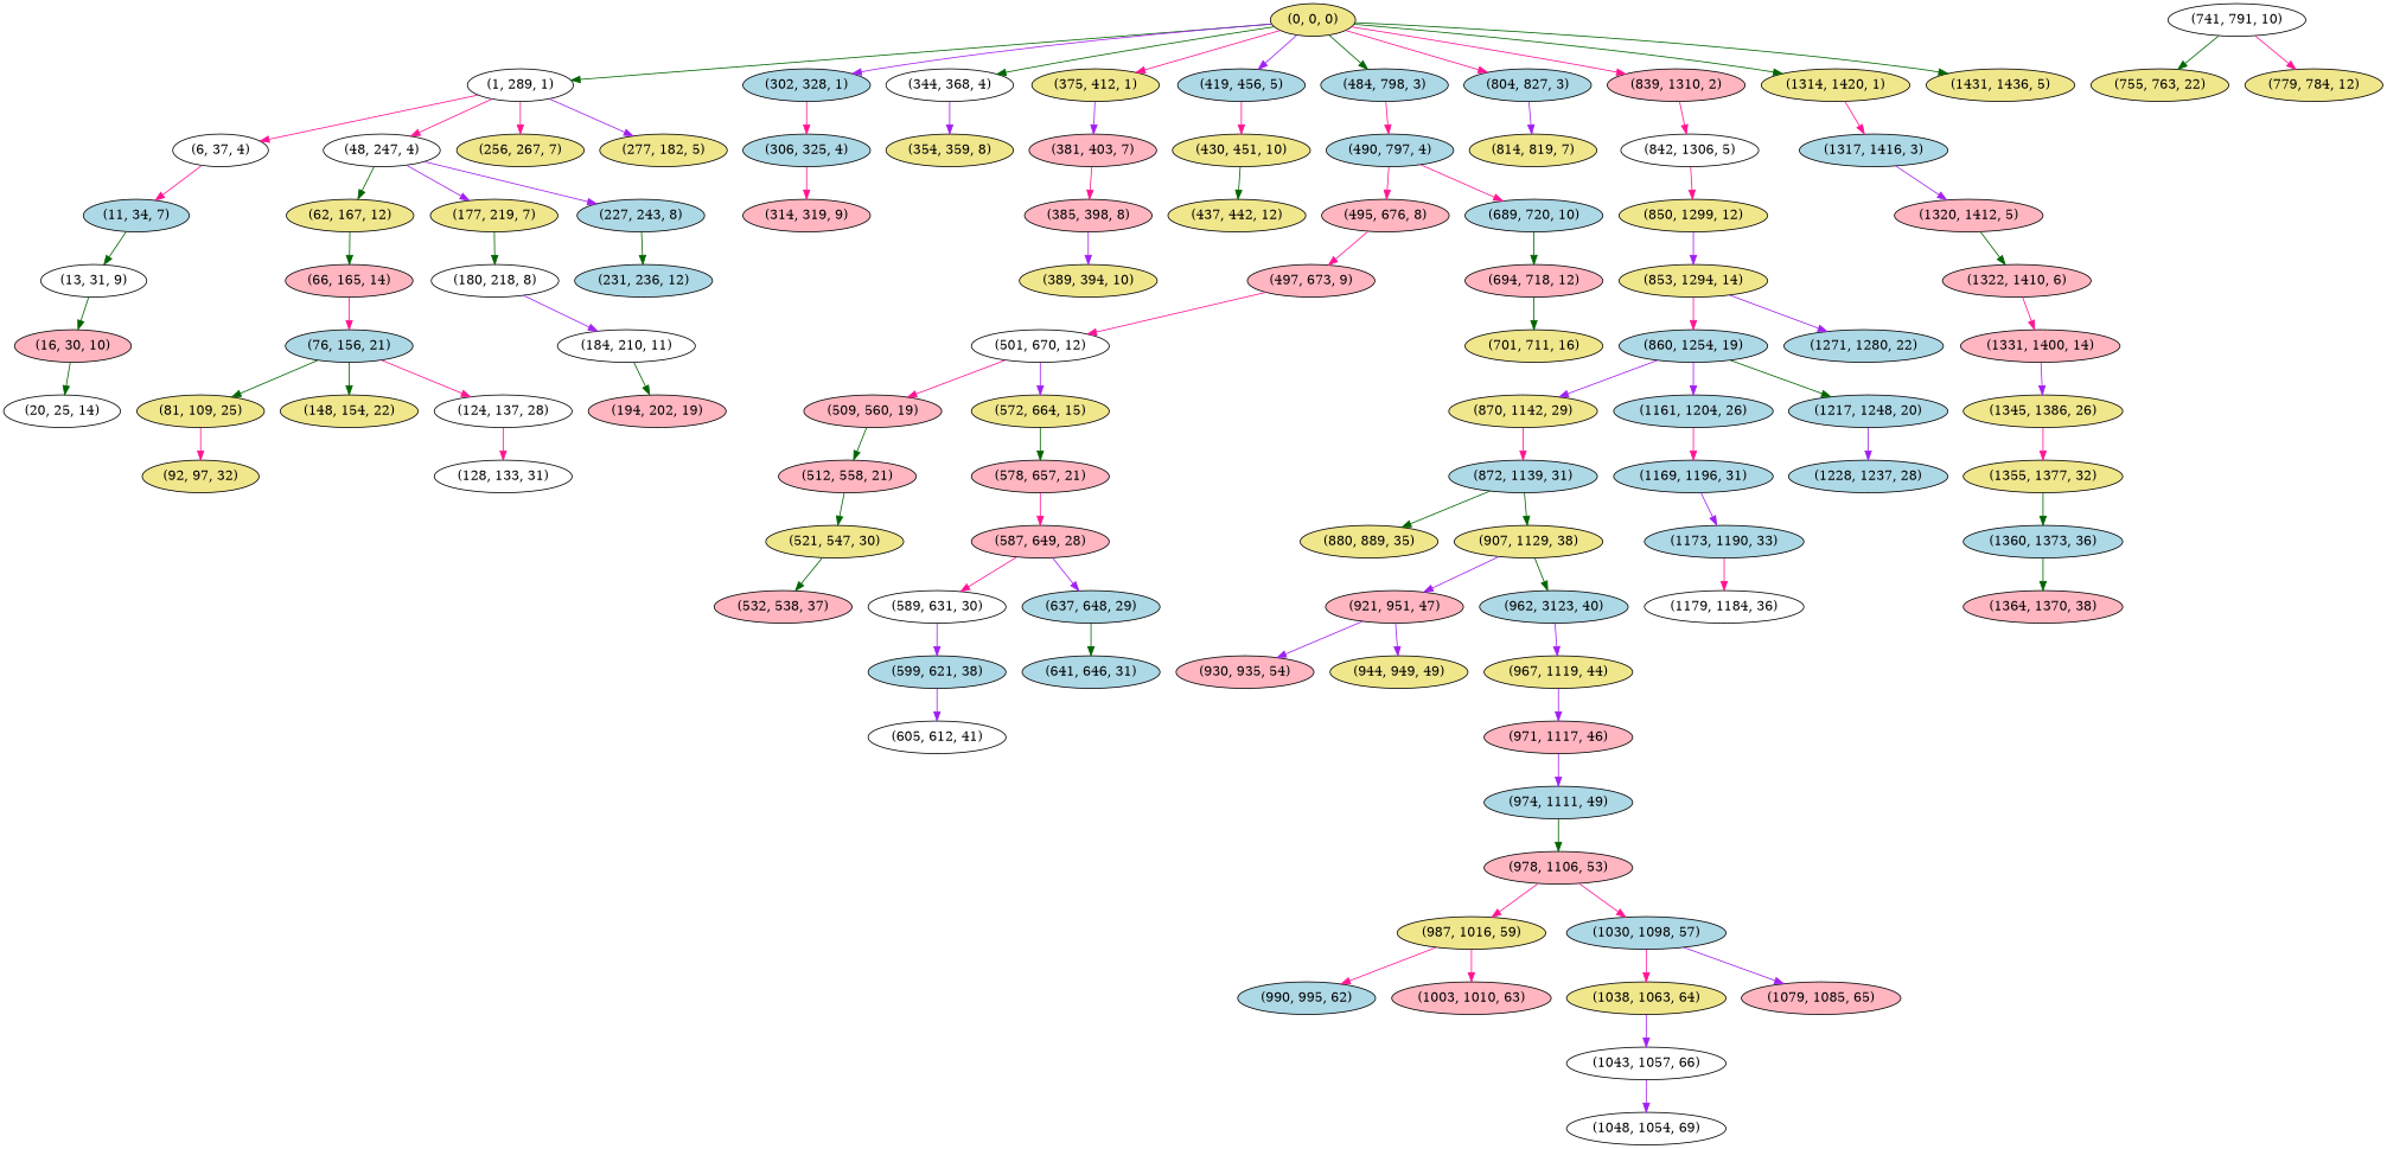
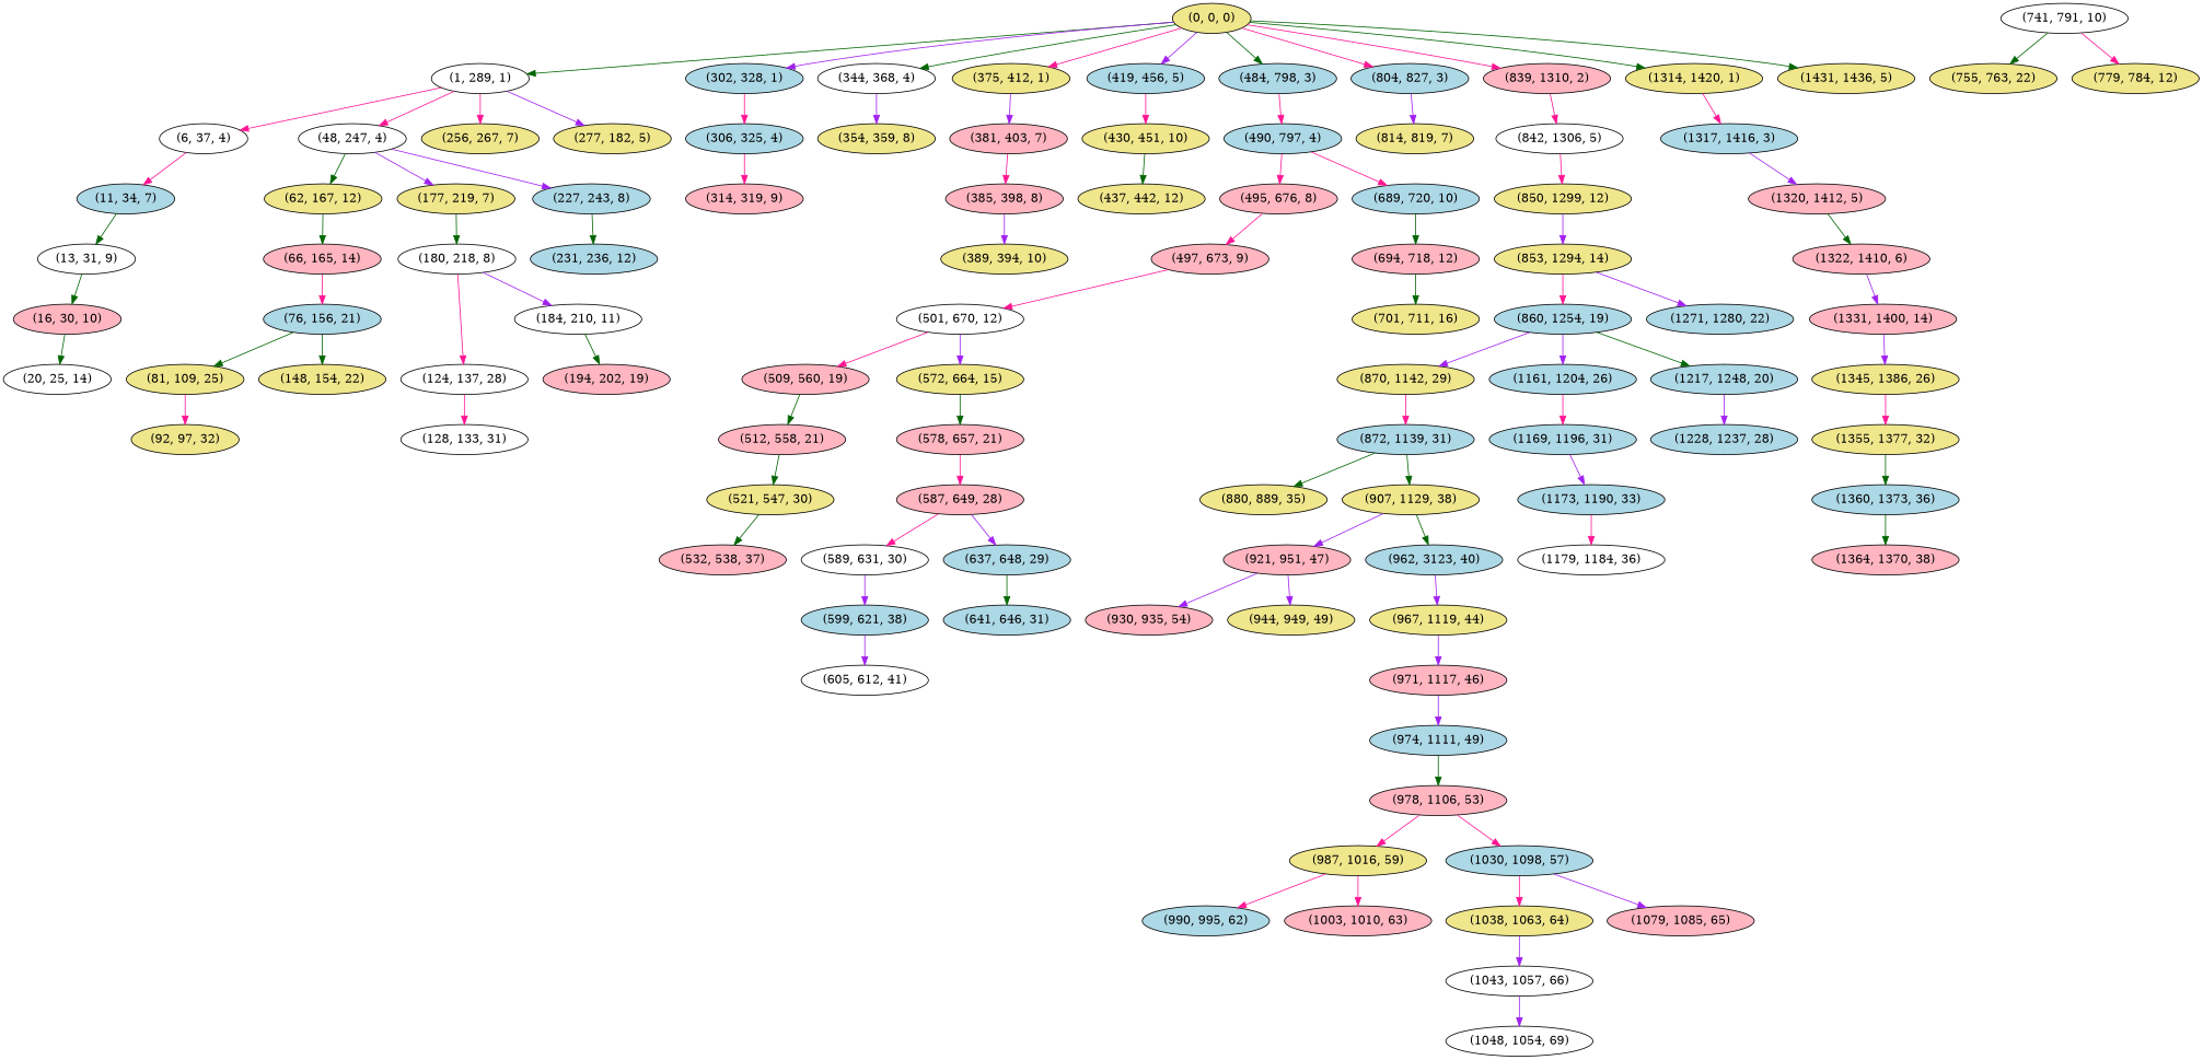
  digraph {
    node [fillcolor=khaki style=filled]
    edge [color=deeppink]
    "(1, 289, 1)" [fillcolor=white]
    "(0, 0, 0)"
    "(302, 328, 1)" [fillcolor=lightblue]
    "(344, 368, 4)" [fillcolor=white]
    "(375, 412, 1)"
    "(419, 456, 5)" [fillcolor=lightblue]
    "(484, 798, 3)" [fillcolor=lightblue]
    "(804, 827, 3)" [fillcolor=lightblue]
    "(839, 1310, 2)" [fillcolor=lightpink]
    "(1314, 1420, 1)"
    "(1431, 1436, 5)"
    "(6, 37, 4)" [fillcolor=white]
    "(48, 247, 4)" [fillcolor=white]
    "(256, 267, 7)"
    n15 [label="(277, 182, 5)"]
    "(306, 325, 4)" [fillcolor=lightblue]
    "(354, 359, 8)"
    "(381, 403, 7)" [fillcolor=lightpink]
    "(430, 451, 10)"
    "(490, 797, 4)" [fillcolor=lightblue]
    "(814, 819, 7)"
    "(842, 1306, 5)" [fillcolor=white]
    "(1317, 1416, 3)" [fillcolor=lightblue]
    "(11, 34, 7)" [fillcolor=lightblue]
    "(62, 167, 12)"
    "(177, 219, 7)"
    "(227, 243, 8)" [fillcolor=lightblue]
    "(13, 31, 9)" [fillcolor=white]
    "(16, 30, 10)" [fillcolor=lightpink]
    "(20, 25, 14)" [fillcolor=white]
    "(66, 165, 14)" [fillcolor=lightpink]
    "(180, 218, 8)" [fillcolor=white]
    "(231, 236, 12)" [fillcolor=lightblue]
    "(76, 156, 21)" [fillcolor=lightblue]
    "(81, 109, 25)"
    "(124, 137, 28)" [fillcolor=white]
    "(148, 154, 22)"
    "(92, 97, 32)"
    "(128, 133, 31)" [fillcolor=white]
    "(184, 210, 11)" [fillcolor=white]
    "(194, 202, 19)" [fillcolor=lightpink]
    "(314, 319, 9)" [fillcolor=lightpink]
    "(385, 398, 8)" [fillcolor=lightpink]
    "(389, 394, 10)"
    "(437, 442, 12)"
    "(495, 676, 8)" [fillcolor=lightpink]
    "(689, 720, 10)" [fillcolor=lightblue]
    "(497, 673, 9)" [fillcolor=lightpink]
    "(694, 718, 12)" [fillcolor=lightpink]
    "(741, 791, 10)" [fillcolor=white]
    "(755, 763, 22)"
    "(779, 784, 12)"
    "(501, 670, 12)" [fillcolor=white]
    "(509, 560, 19)" [fillcolor=lightpink]
    "(572, 664, 15)"
    "(512, 558, 21)" [fillcolor=lightpink]
    "(578, 657, 21)" [fillcolor=lightpink]
    "(521, 547, 30)"
    "(532, 538, 37)" [fillcolor=lightpink]
    "(587, 649, 28)" [fillcolor=lightpink]
    "(589, 631, 30)" [fillcolor=white]
    "(637, 648, 29)" [fillcolor=lightblue]
    "(599, 621, 38)" [fillcolor=lightblue]
    "(641, 646, 31)" [fillcolor=lightblue]
    "(605, 612, 41)" [fillcolor=white]
    "(701, 711, 16)"
    "(850, 1299, 12)"
    "(853, 1294, 14)"
    "(860, 1254, 19)" [fillcolor=lightblue]
    "(1271, 1280, 22)" [fillcolor=lightblue]
    "(870, 1142, 29)"
    "(1161, 1204, 26)" [fillcolor=lightblue]
    "(1217, 1248, 20)" [fillcolor=lightblue]
    "(872, 1139, 31)" [fillcolor=lightblue]
    "(1169, 1196, 31)" [fillcolor=lightblue]
    "(1228, 1237, 28)" [fillcolor=lightblue]
    "(880, 889, 35)"
    "(907, 1129, 38)"
    "(921, 951, 47)" [fillcolor=lightpink]
    n80 [fillcolor=lightblue label="(962, 3123, 40)"]
    "(930, 935, 54)" [fillcolor=lightpink]
    "(944, 949, 49)"
    "(967, 1119, 44)"
    "(971, 1117, 46)" [fillcolor=lightpink]
    "(974, 1111, 49)" [fillcolor=lightblue]
    "(978, 1106, 53)" [fillcolor=lightpink]
    "(987, 1016, 59)"
    "(1030, 1098, 57)" [fillcolor=lightblue]
    "(990, 995, 62)" [fillcolor=lightblue]
    "(1003, 1010, 63)" [fillcolor=lightpink]
    "(1038, 1063, 64)"
    "(1079, 1085, 65)" [fillcolor=lightpink]
    "(1043, 1057, 66)" [fillcolor=white]
    "(1048, 1054, 69)" [fillcolor=white]
    "(1173, 1190, 33)" [fillcolor=lightblue]
    "(1179, 1184, 36)" [fillcolor=white]
    "(1320, 1412, 5)" [fillcolor=lightpink]
    "(1322, 1410, 6)" [fillcolor=lightpink]
    "(1331, 1400, 14)" [fillcolor=lightpink]
    "(1345, 1386, 26)"
    "(1355, 1377, 32)"
    "(1360, 1373, 36)" [fillcolor=lightblue]
    "(1364, 1370, 38)" [fillcolor=lightpink]
    "(1, 289, 1)" -> "(6, 37, 4)"
    "(1, 289, 1)" -> "(48, 247, 4)"
    "(1, 289, 1)" -> "(256, 267, 7)"
    "(1, 289, 1)" -> n15 [color=purple]
    "(0, 0, 0)" -> "(1, 289, 1)" [color=darkgreen]
    "(0, 0, 0)" -> "(302, 328, 1)" [color=purple]
    "(0, 0, 0)" -> "(344, 368, 4)" [color=darkgreen]
    "(0, 0, 0)" -> "(375, 412, 1)"
    "(0, 0, 0)" -> "(419, 456, 5)" [color=purple]
    "(0, 0, 0)" -> "(484, 798, 3)" [color=darkgreen]
    "(0, 0, 0)" -> "(804, 827, 3)"
    "(0, 0, 0)" -> "(839, 1310, 2)"
    "(0, 0, 0)" -> "(1314, 1420, 1)" [color=darkgreen]
    "(0, 0, 0)" -> "(1431, 1436, 5)" [color=darkgreen]
    "(302, 328, 1)" -> "(306, 325, 4)"
    "(344, 368, 4)" -> "(354, 359, 8)" [color=purple]
    "(375, 412, 1)" -> "(381, 403, 7)" [color=purple]
    "(419, 456, 5)" -> "(430, 451, 10)"
    "(484, 798, 3)" -> "(490, 797, 4)"
    "(804, 827, 3)" -> "(814, 819, 7)" [color=purple]
    "(839, 1310, 2)" -> "(842, 1306, 5)"
    "(1314, 1420, 1)" -> "(1317, 1416, 3)"
    "(6, 37, 4)" -> "(11, 34, 7)"
    "(48, 247, 4)" -> "(62, 167, 12)" [color=darkgreen]
    "(48, 247, 4)" -> "(177, 219, 7)" [color=purple]
    "(48, 247, 4)" -> "(227, 243, 8)" [color=purple]
    "(306, 325, 4)" -> "(314, 319, 9)"
    "(381, 403, 7)" -> "(385, 398, 8)"
    "(430, 451, 10)" -> "(437, 442, 12)" [color=darkgreen]
    "(490, 797, 4)" -> "(495, 676, 8)"
    "(490, 797, 4)" -> "(689, 720, 10)"
    "(842, 1306, 5)" -> "(850, 1299, 12)"
    "(1317, 1416, 3)" -> "(1320, 1412, 5)" [color=purple]
    "(11, 34, 7)" -> "(13, 31, 9)" [color=darkgreen]
    "(62, 167, 12)" -> "(66, 165, 14)" [color=darkgreen]
    "(177, 219, 7)" -> "(180, 218, 8)" [color=darkgreen]
    "(227, 243, 8)" -> "(231, 236, 12)" [color=darkgreen]
    "(13, 31, 9)" -> "(16, 30, 10)" [color=darkgreen]
    "(16, 30, 10)" -> "(20, 25, 14)" [color=darkgreen]
    "(66, 165, 14)" -> "(76, 156, 21)"
    "(180, 218, 8)" -> "(184, 210, 11)" [color=purple]
    "(76, 156, 21)" -> "(81, 109, 25)" [color=darkgreen]
-   "(76, 156, 21)" -> "(124, 137, 28)"
+   "(180, 218, 8)" -> "(124, 137, 28)"
    "(76, 156, 21)" -> "(148, 154, 22)" [color=darkgreen]
    "(81, 109, 25)" -> "(92, 97, 32)"
    "(124, 137, 28)" -> "(128, 133, 31)"
    "(184, 210, 11)" -> "(194, 202, 19)" [color=darkgreen]
    "(385, 398, 8)" -> "(389, 394, 10)" [color=purple]
    "(495, 676, 8)" -> "(497, 673, 9)"
    "(689, 720, 10)" -> "(694, 718, 12)" [color=darkgreen]
    "(497, 673, 9)" -> "(501, 670, 12)"
    "(694, 718, 12)" -> "(701, 711, 16)" [color=darkgreen]
    "(741, 791, 10)" -> "(755, 763, 22)" [color=darkgreen]
    "(741, 791, 10)" -> "(779, 784, 12)"
    "(501, 670, 12)" -> "(509, 560, 19)"
    "(501, 670, 12)" -> "(572, 664, 15)" [color=purple]
    "(509, 560, 19)" -> "(512, 558, 21)" [color=darkgreen]
    "(572, 664, 15)" -> "(578, 657, 21)" [color=darkgreen]
    "(512, 558, 21)" -> "(521, 547, 30)" [color=darkgreen]
    "(578, 657, 21)" -> "(587, 649, 28)"
    "(521, 547, 30)" -> "(532, 538, 37)" [color=darkgreen]
    "(587, 649, 28)" -> "(589, 631, 30)"
    "(587, 649, 28)" -> "(637, 648, 29)" [color=purple]
    "(589, 631, 30)" -> "(599, 621, 38)" [color=purple]
    "(637, 648, 29)" -> "(641, 646, 31)" [color=darkgreen]
    "(599, 621, 38)" -> "(605, 612, 41)" [color=purple]
    "(850, 1299, 12)" -> "(853, 1294, 14)" [color=purple]
    "(853, 1294, 14)" -> "(860, 1254, 19)"
    "(853, 1294, 14)" -> "(1271, 1280, 22)" [color=purple]
    "(860, 1254, 19)" -> "(870, 1142, 29)" [color=purple]
    "(860, 1254, 19)" -> "(1161, 1204, 26)" [color=purple]
    "(860, 1254, 19)" -> "(1217, 1248, 20)" [color=darkgreen]
    "(870, 1142, 29)" -> "(872, 1139, 31)"
    "(1161, 1204, 26)" -> "(1169, 1196, 31)"
    "(1217, 1248, 20)" -> "(1228, 1237, 28)" [color=purple]
    "(872, 1139, 31)" -> "(880, 889, 35)" [color=darkgreen]
    "(872, 1139, 31)" -> "(907, 1129, 38)" [color=darkgreen]
    "(1169, 1196, 31)" -> "(1173, 1190, 33)" [color=purple]
    "(907, 1129, 38)" -> "(921, 951, 47)" [color=purple]
    "(907, 1129, 38)" -> n80 [color=darkgreen]
    "(921, 951, 47)" -> "(930, 935, 54)" [color=purple]
    "(921, 951, 47)" -> "(944, 949, 49)" [color=purple]
    n80 -> "(967, 1119, 44)" [color=purple]
    "(967, 1119, 44)" -> "(971, 1117, 46)" [color=purple]
    "(971, 1117, 46)" -> "(974, 1111, 49)" [color=purple]
    "(974, 1111, 49)" -> "(978, 1106, 53)" [color=darkgreen]
    "(978, 1106, 53)" -> "(987, 1016, 59)"
    "(978, 1106, 53)" -> "(1030, 1098, 57)"
    "(987, 1016, 59)" -> "(990, 995, 62)"
    "(987, 1016, 59)" -> "(1003, 1010, 63)"
    "(1030, 1098, 57)" -> "(1038, 1063, 64)"
    "(1030, 1098, 57)" -> "(1079, 1085, 65)" [color=purple]
    "(1038, 1063, 64)" -> "(1043, 1057, 66)" [color=purple]
    "(1043, 1057, 66)" -> "(1048, 1054, 69)" [color=purple]
    "(1173, 1190, 33)" -> "(1179, 1184, 36)"
    "(1320, 1412, 5)" -> "(1322, 1410, 6)" [color=darkgreen]
-   "(1322, 1410, 6)" -> "(1331, 1400, 14)"
+   "(1322, 1410, 6)" -> "(1331, 1400, 14)" [color=purple]
    "(1331, 1400, 14)" -> "(1345, 1386, 26)" [color=purple]
    "(1345, 1386, 26)" -> "(1355, 1377, 32)"
    "(1355, 1377, 32)" -> "(1360, 1373, 36)" [color=darkgreen]
    "(1360, 1373, 36)" -> "(1364, 1370, 38)" [color=darkgreen]
  }
